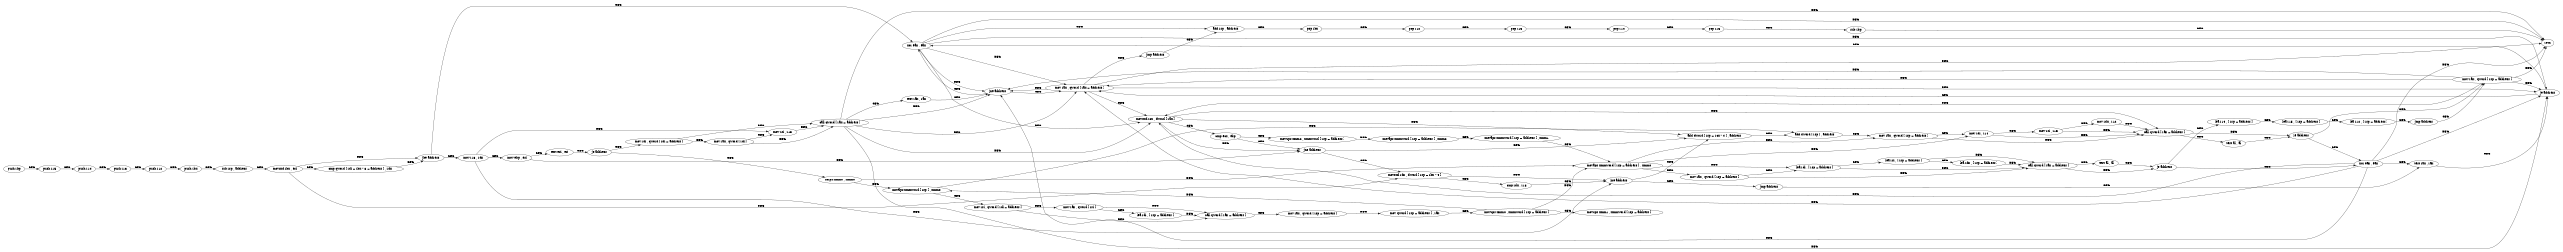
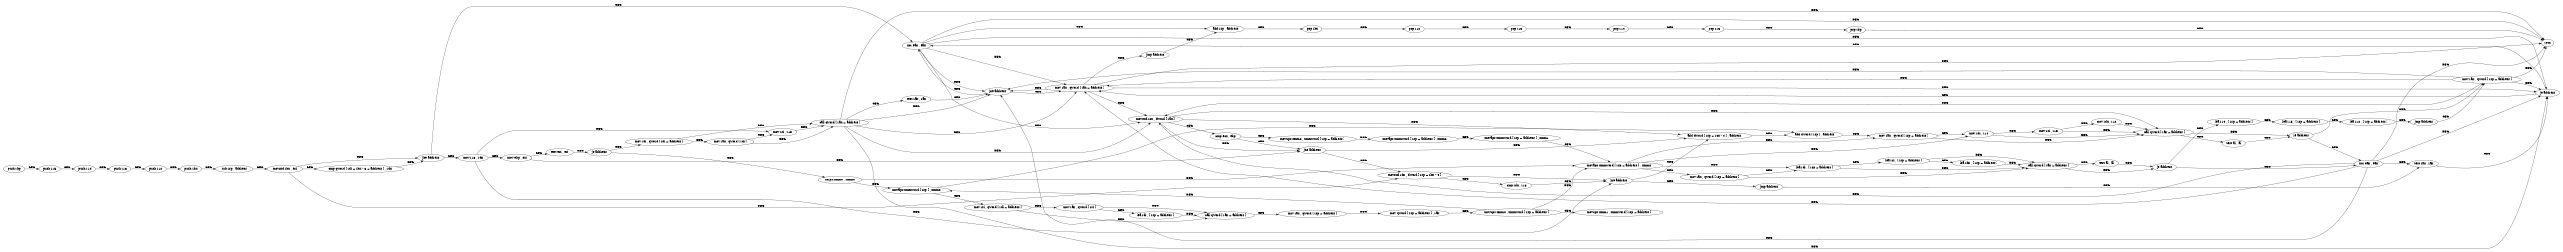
  digraph {
    fontname="DejaVu Serif"
    rankdir=LR
    node [fontname="DejaVu Serif"]
    edge [fontname="DejaVu Serif"]
    n1 [label="push rbp"]
    n2 [label="push r15"]
    n3 [label="push r14"]
    n4 [label="push r13"]
    n5 [label="push r12"]
    n6 [label="push rbx"]
    n7 [label="sub rsp , address"]
    n8 [label="movsxd rbx , esi"]
    n9 [label="cmp qword [ rdi + rbx * 8 + address ] , rdx"]
    n10 [label="jbe address"]
    n11 [label="movsxd rdx , dword [ rsp + rbx * 4 ]"]
    n12 [label="xor eax , eax"]
    n13 [label="mov r13 , rdx"]
    n14 [label="jne address"]
    n15 [label="cmp rdx , r13"]
    n16 [label="add rsp , address"]
    n17 [label="jne address"]
    n18 [label="mov rax , qword [ rax + address ]"]
    n19 [label=retn]
    n20 [label="movsxd rcx , dword [ rax ]"]
    n21 [label="je address"]
    n22 [label="mov ebp , esi"]
    n23 [label="mov rsi , r13"]
    n24 [label="pop rbx"]
    n25 [label="jmp address"]
    n26 [label="jne address"]
    n27 [label="cmp ecx , ebp"]
    n28 [label="add dword [ rsp + rcx * 4 ] , address"]
    n29 [label="call qword [ rax + address ]"]
    n30 [label="test esi , esi"]
    n31 [label="call qword [ rax + address ]"]
    n32 [label="jmp address"]
    n33 [label="pop r12"]
    n34 [label="je address"]
    n35 [label="mov rdi , qword [ rdi + address ]"]
    n36 [label="xorps xmm0 , xmm0"]
    n37 [label="mov rax , qword [ rdi ]"]
    n38 [label="movaps xmmword [ rsp ] , xmm0"]
    n39 [label="movaps xmmword [ rsp + address ] , xmm0"]
    n40 [label="test rax , rax"]
    n41 [label="mov rsi , qword [ rdi + address ]"]
    n42 [label="add dword [ rsp ] , address"]
    n43 [label="mov rax , qword [ rsp + address ]"]
    n44 [label="lea rdi , [ rsp + address ]"]
    n45 [label="mov rax , qword [ rsp + address ]"]
    n46 [label="mov rdi , r14"]
    n47 [label="mov rax , qword [ rsi ]"]
    n48 [label="call qword [ rax + address ]"]
    n49 [label="lea rdi , [ rsp + address ]"]
    n50 [label="mov rax , qword [ rsp + address ]"]
    n51 [label="mov qword [ rsp + address ] , rax"]
    n52 [label="movups xmm0 , xmmword [ rsp + address ]"]
    n53 [label="movups xmm1 , xmmword [ rsp + address ]"]
    n54 [label="movups xmm2 , xmmword [ rsp + address ]"]
    n55 [label="movaps xmmword [ rsp + address ] , xmm2"]
    n56 [label="movaps xmmword [ rsp + address ] , xmm1"]
    n57 [label="call qword [ rax + address ]"]
    n58 [label="lea rsi , [ rsp + address ]"]
    n59 [label="mov rsi , r15"]
    n60 [label="test al , al"]
    n61 [label="je address"]
    n62 [label="lea rdx , [ rsp + address ]"]
    n63 [label="xor eax , eax"]
    n64 [label="lea r14 , [ rsp + address ]"]
    n65 [label="test rax , rax"]
    n66 [label="lea r15 , [ rsp + address ]"]
    n67 [label="lea r12 , [ rsp + address ]"]
    n68 [label="jmp address"]
    n69 [label="mov rax , qword [ rsp + address ]"]
    n70 [label="pop r13"]
    n71 [label="pop r14"]
    n72 [label="pop r15"]
-   n73 [label="sub rbp"]
+   n73 [label="pop rbp"]
    n74 [label="test al , al"]
    n75 [label="je address"]
    n76 [label="mov rdx , r12"]
    n1 -> n2 [label=CFG]
    n2 -> n3 [label=CFG]
    n3 -> n4 [label=CFG]
    n4 -> n5 [label=CFG]
    n5 -> n6 [label=CFG]
    n6 -> n7 [label=CFG]
    n7 -> n8 [label=CFG]
    n8 -> n9 [label=CFG]
    n8 -> n10 [label=DFG]
    n8 -> n11 [label=DFG]
    n9 -> n10 [label=CFG]
    n10 -> n12 [label=CFG]
    n10 -> n13 [label=CFG]
    n11 -> n14 [label=DFG]
    n11 -> n15 [label=CFG]
    n12 -> n16 [label=CFG]
    n12 -> n17 [label=DFG]
    n12 -> n18 [label=DFG]
    n12 -> n19 [label=DFG]
    n12 -> n20 [label=DFG]
    n12 -> n21 [label=DFG]
    n13 -> n14 [label=DFG]
    n13 -> n22 [label=CFG]
    n13 -> n23 [label=DFG]
    n14 -> n28 [label=CFG]
    n14 -> n32 [label=CFG]
    n15 -> n14 [label=CFG]
    n16 -> n24 [label=CFG]
    n17 -> n12 [label=CFG]
    n17 -> n18 [label=CFG]
    n18 -> n17 [label=DFG]
    n18 -> n19 [label=DFG]
    n18 -> n20 [label=DFG]
    n18 -> n21 [label=DFG]
    n18 -> n25 [label=CFG]
    n20 -> n26 [label=DFG]
    n20 -> n27 [label=CFG]
    n20 -> n28 [label=DFG]
    n20 -> n29 [label=DFG]
    n21 -> n12 [label=CFG]
    n21 -> n18 [label=CFG]
    n22 -> n26 [label=DFG]
    n22 -> n30 [label=CFG]
    n23 -> n31 [label=DFG]
    n24 -> n33 [label=CFG]
    n25 -> n16 [label=CFG]
    n26 -> n11 [label=CFG]
    n26 -> n28 [label=CFG]
    n27 -> n26 [label=CFG]
    n27 -> n54 [label=CFG]
    n28 -> n42 [label=CFG]
    n29 -> n74 [label=CFG]
    n29 -> n75 [label=DFG]
    n30 -> n34 [label=CFG]
    n31 -> n17 [label=DFG]
    n31 -> n18 [label=DFG]
    n31 -> n19 [label=DFG]
    n31 -> n20 [label=DFG]
    n31 -> n21 [label=DFG]
    n31 -> n40 [label=CFG]
    n32 -> n65 [label=CFG]
    n33 -> n70 [label=CFG]
    n34 -> n35 [label=CFG]
    n34 -> n36 [label=CFG]
    n35 -> n31 [label=DFG]
    n35 -> n37 [label=DFG]
    n36 -> n38 [label=DFG]
    n36 -> n39 [label=DFG]
    n37 -> n23 [label=CFG]
    n37 -> n31 [label=DFG]
    n38 -> n41 [label=CFG]
    n38 -> n42 [label=DFG]
    n39 -> n43 [label=DFG]
    n39 -> n44 [label=DFG]
    n39 -> n45 [label=DFG]
    n39 -> n46 [label=DFG]
    n40 -> n17 [label=CFG]
    n41 -> n47 [label=DFG]
    n41 -> n48 [label=DFG]
    n42 -> n45 [label=CFG]
    n43 -> n44 [label=CFG]
    n43 -> n57 [label=DFG]
    n44 -> n57 [label=DFG]
    n44 -> n58 [label=CFG]
    n45 -> n29 [label=DFG]
    n45 -> n46 [label=CFG]
    n46 -> n29 [label=DFG]
    n46 -> n59 [label=CFG]
    n47 -> n48 [label=DFG]
    n47 -> n49 [label=CFG]
    n48 -> n50 [label=CFG]
    n49 -> n48 [label=DFG]
    n50 -> n51 [label=DFG]
    n51 -> n52 [label=CFG]
    n52 -> n38 [label=DFG]
    n52 -> n39 [label=DFG]
    n52 -> n53 [label=CFG]
    n54 -> n55 [label=DFG]
    n55 -> n56 [label=CFG]
    n56 -> n39 [label=CFG]
    n57 -> n60 [label=CFG]
    n57 -> n61 [label=DFG]
    n58 -> n57 [label=DFG]
    n58 -> n62 [label=CFG]
    n59 -> n29 [label=DFG]
    n59 -> n76 [label=CFG]
    n60 -> n61 [label=CFG]
    n61 -> n63 [label=CFG]
    n61 -> n64 [label=CFG]
    n62 -> n57 [label=DFG]
    n63 -> n17 [label=DFG]
    n63 -> n18 [label=DFG]
    n63 -> n19 [label=DFG]
    n63 -> n20 [label=DFG]
    n63 -> n21 [label=DFG]
    n63 -> n65 [label=CFG]
    n64 -> n66 [label=CFG]
    n65 -> n21 [label=CFG]
    n66 -> n67 [label=CFG]
    n67 -> n68 [label=CFG]
    n68 -> n69 [label=CFG]
    n69 -> n17 [label=DFG]
    n69 -> n18 [label=DFG]
    n69 -> n19 [label=DFG]
    n69 -> n20 [label=DFG]
    n69 -> n21 [label=DFG]
    n70 -> n71 [label=CFG]
    n71 -> n72 [label=CFG]
    n72 -> n73 [label=CFG]
    n73 -> n19 [label=CFG]
    n74 -> n75 [label=CFG]
    n75 -> n63 [label=CFG]
    n75 -> n69 [label=CFG]
    n76 -> n29 [label=DFG]
  }
